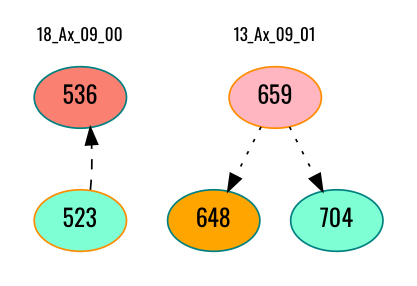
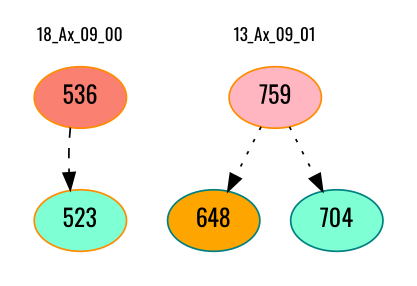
  digraph {
    fontname=Oswald
    node [color=darkorange fillcolor=aquamarine fontname=Oswald style=filled]
    edge [color=black fontname=Oswald style=dotted]
-   n1 [color=teal fillcolor=salmon label=536]
+   n1 [fillcolor=salmon label=536]
    n2 [label=523]
-   n3 [fillcolor=lightpink label=659]
+   n3 [fillcolor=lightpink label=759]
    n4 [color=teal fillcolor=orange label=648]
    n5 [color=teal label=704]
    subgraph cluster_1 {
      color=white
      fontsize=10
      label="18_Ax_09_00"
      n1
      n2
    }
    subgraph cluster_2 {
      color=white
      fontsize=10
      label="13_Ax_09_01"
      n3
      n4
      n5
    }
-   n2 -> n1 [style=dashed]
+   n1 -> n2 [style=dashed]
    n3 -> n4
    n3 -> n5
  }
